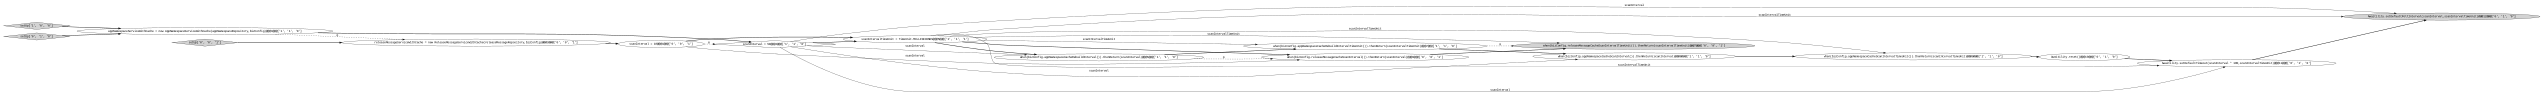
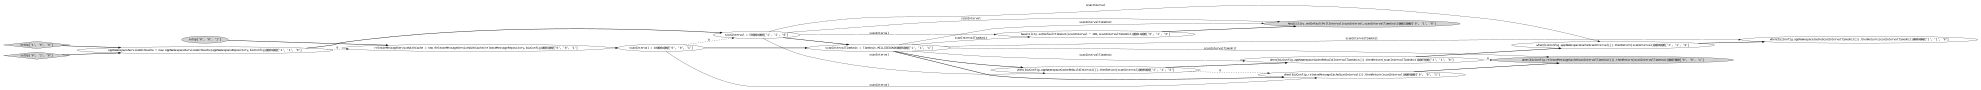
  digraph {
    fontname="Liberation Mono"
    rankdir=LR
    node [fillcolor=white fontname="Liberation Mono" shape=ellipse style=filled]
    edge [fontname="Liberation Mono" style=bold]
-   n1 [fillcolor=lightgray label="setUp['0', '0', '1']" shape=diamond]
+   n1 [fillcolor=lightgray label="setUp['0', '0', '1']"]
    n2 [label="releaseMessageServiceWithCache = new ReleaseMessageServiceWithCache(releaseMessageRepository,bizConfig)@@@3@@@['0', '0', '1']"]
    n3 [label="scanInterval = 10@@@4@@@['0', '0', '1']"]
    n4 [label="scanIntervalTimeUnit = TimeUnit.MILLISECONDS@@@5@@@['1', '1', '1']"]
    n5 [label="when(bizConfig.releaseMessageCacheScanInterval()).thenReturn(scanInterval)@@@6@@@['0', '0', '1']"]
    n6 [fillcolor=lightgray label="Awaitility.setDefaultPollInterval(scanInterval,scanIntervalTimeUnit)@@@12@@@['0', '1', '0']"]
    n7 [label="when(bizConfig.appNamespaceCacheRebuildIntervalTimeUnit()).thenReturn(scanIntervalTimeUnit)@@@7@@@['1', '1', '0']"]
    n8 [label="when(bizConfig.appNamespaceCacheScanIntervalTimeUnit()).thenReturn(scanIntervalTimeUnit)@@@9@@@['1', '1', '0']"]
    n9 [label="when(bizConfig.appNamespaceCacheRebuildInterval()).thenReturn(scanInterval)@@@6@@@['1', '1', '0']"]
    n10 [label="Awaitility.setDefaultTimeout(scanInterval * 100,scanIntervalTimeUnit)@@@11@@@['0', '1', '0']"]
    n11 [fillcolor=lightgray label="when(bizConfig.releaseMessageCacheScanIntervalTimeUnit()).thenReturn(scanIntervalTimeUnit)@@@7@@@['0', '0', '1']"]
    n12 [label="when(bizConfig.appNamespaceCacheScanInterval()).thenReturn(scanInterval)@@@8@@@['1', '1', '0']"]
-   n13 [label="Awaitility.reset()@@@10@@@['0', '1', '0']"]
-   n14 [label="scanInterval = 50@@@4@@@['1', '1', '0']" shape=diamond]
+   n14 [label="scanInterval = 50@@@4@@@['1', '1', '0']"]
    n15 [fillcolor=lightgray label="setUp['1', '0', '0']" shape=diamond]
    n16 [label="appNamespaceServiceWithCache = new AppNamespaceServiceWithCache(appNamespaceRepository,bizConfig)@@@3@@@['1', '1', '0']"]
    n17 [fillcolor=lightgray label="setUp['0', '1', '0']" shape=diamond]
    n1 -> n2
    n2 -> n3
    n3 -> n4
    n3 -> n5 [label=scanInterval style=solid]
    n3 -> n14 [label=0 style=dashed]
    n4 -> n5
    n4 -> n6 [label=scanIntervalTimeUnit style=solid]
    n4 -> n7 [label=scanIntervalTimeUnit style=solid]
    n4 -> n8 [label=scanIntervalTimeUnit style=solid]
    n4 -> n9
    n4 -> n10 [label=scanIntervalTimeUnit style=solid]
    n4 -> n11 [label=scanIntervalTimeUnit style=solid]
    n5 -> n11
    n7 -> n11 [label=0 style=dashed]
    n7 -> n12
-   n8 -> n13
    n9 -> n5 [label=0 style=dashed]
    n9 -> n7
    n10 -> n6
    n12 -> n8
-   n13 -> n10
    n14 -> n4
    n14 -> n6 [label=scanInterval style=solid]
    n14 -> n9 [label=scanInterval style=solid]
    n14 -> n10 [label=scanInterval style=solid]
    n14 -> n12 [label=scanInterval style=solid]
    n15 -> n16
    n16 -> n2 [label=0 style=dashed]
    n16 -> n14
    n17 -> n16
  }
